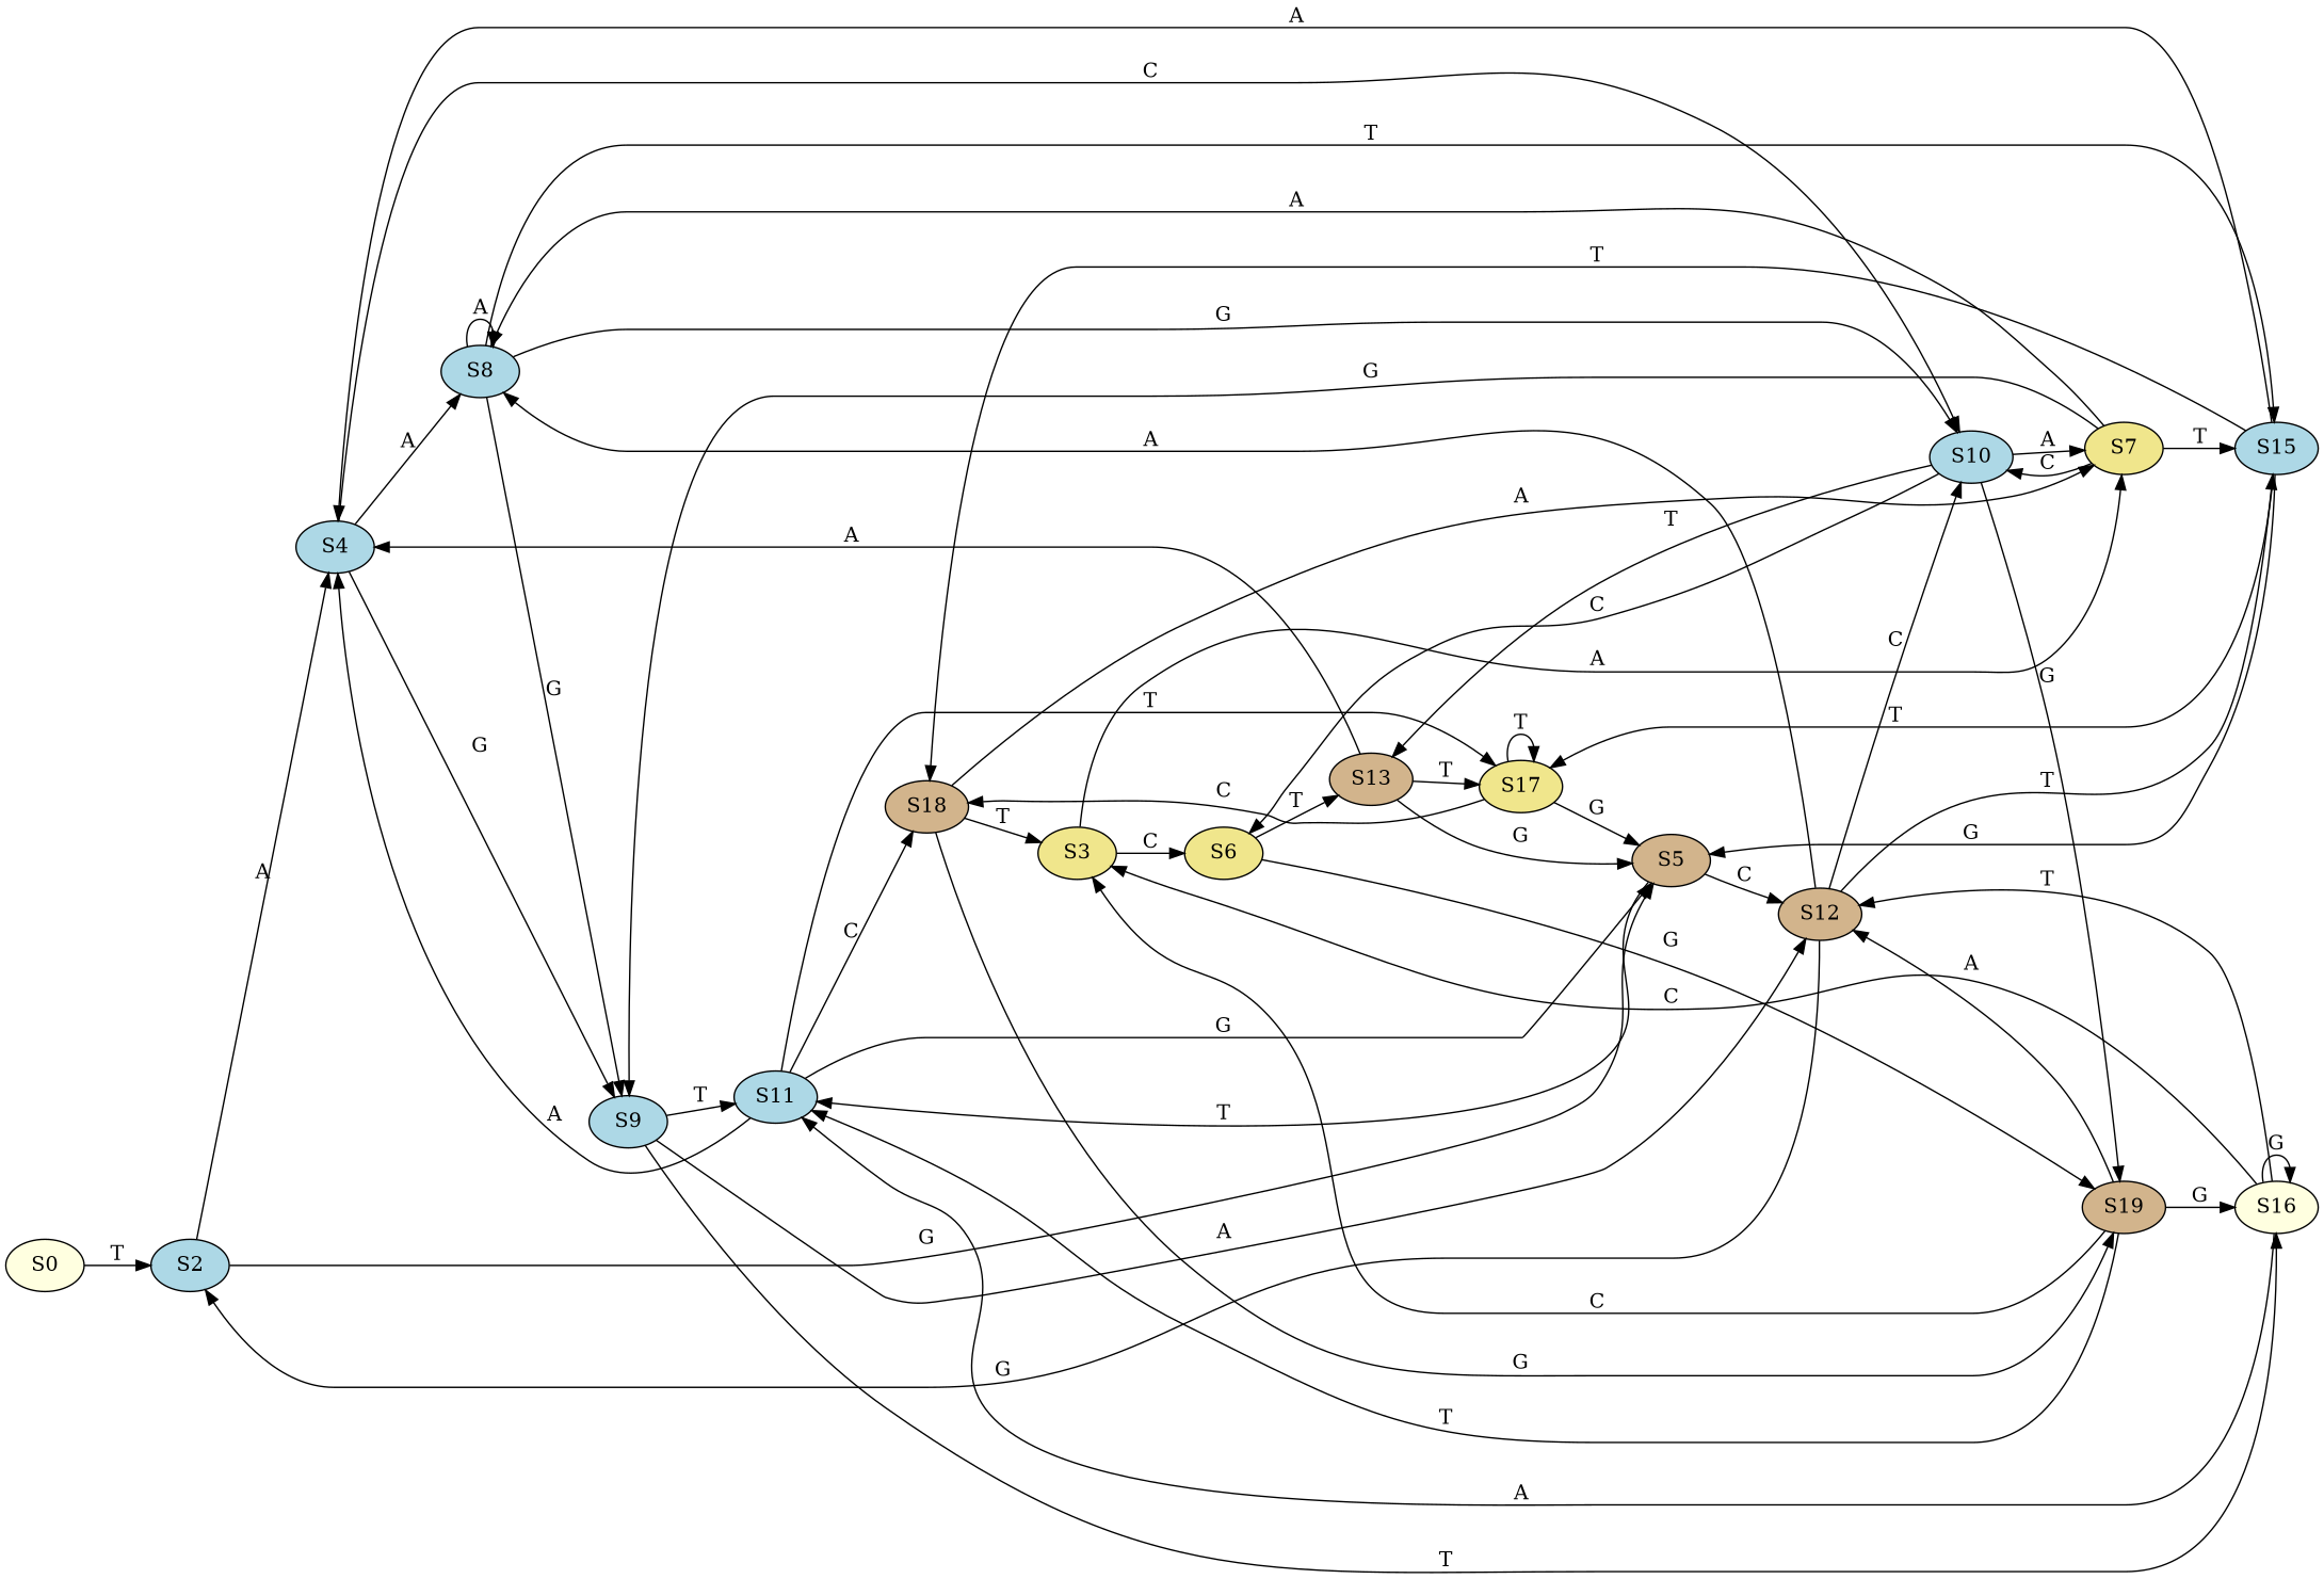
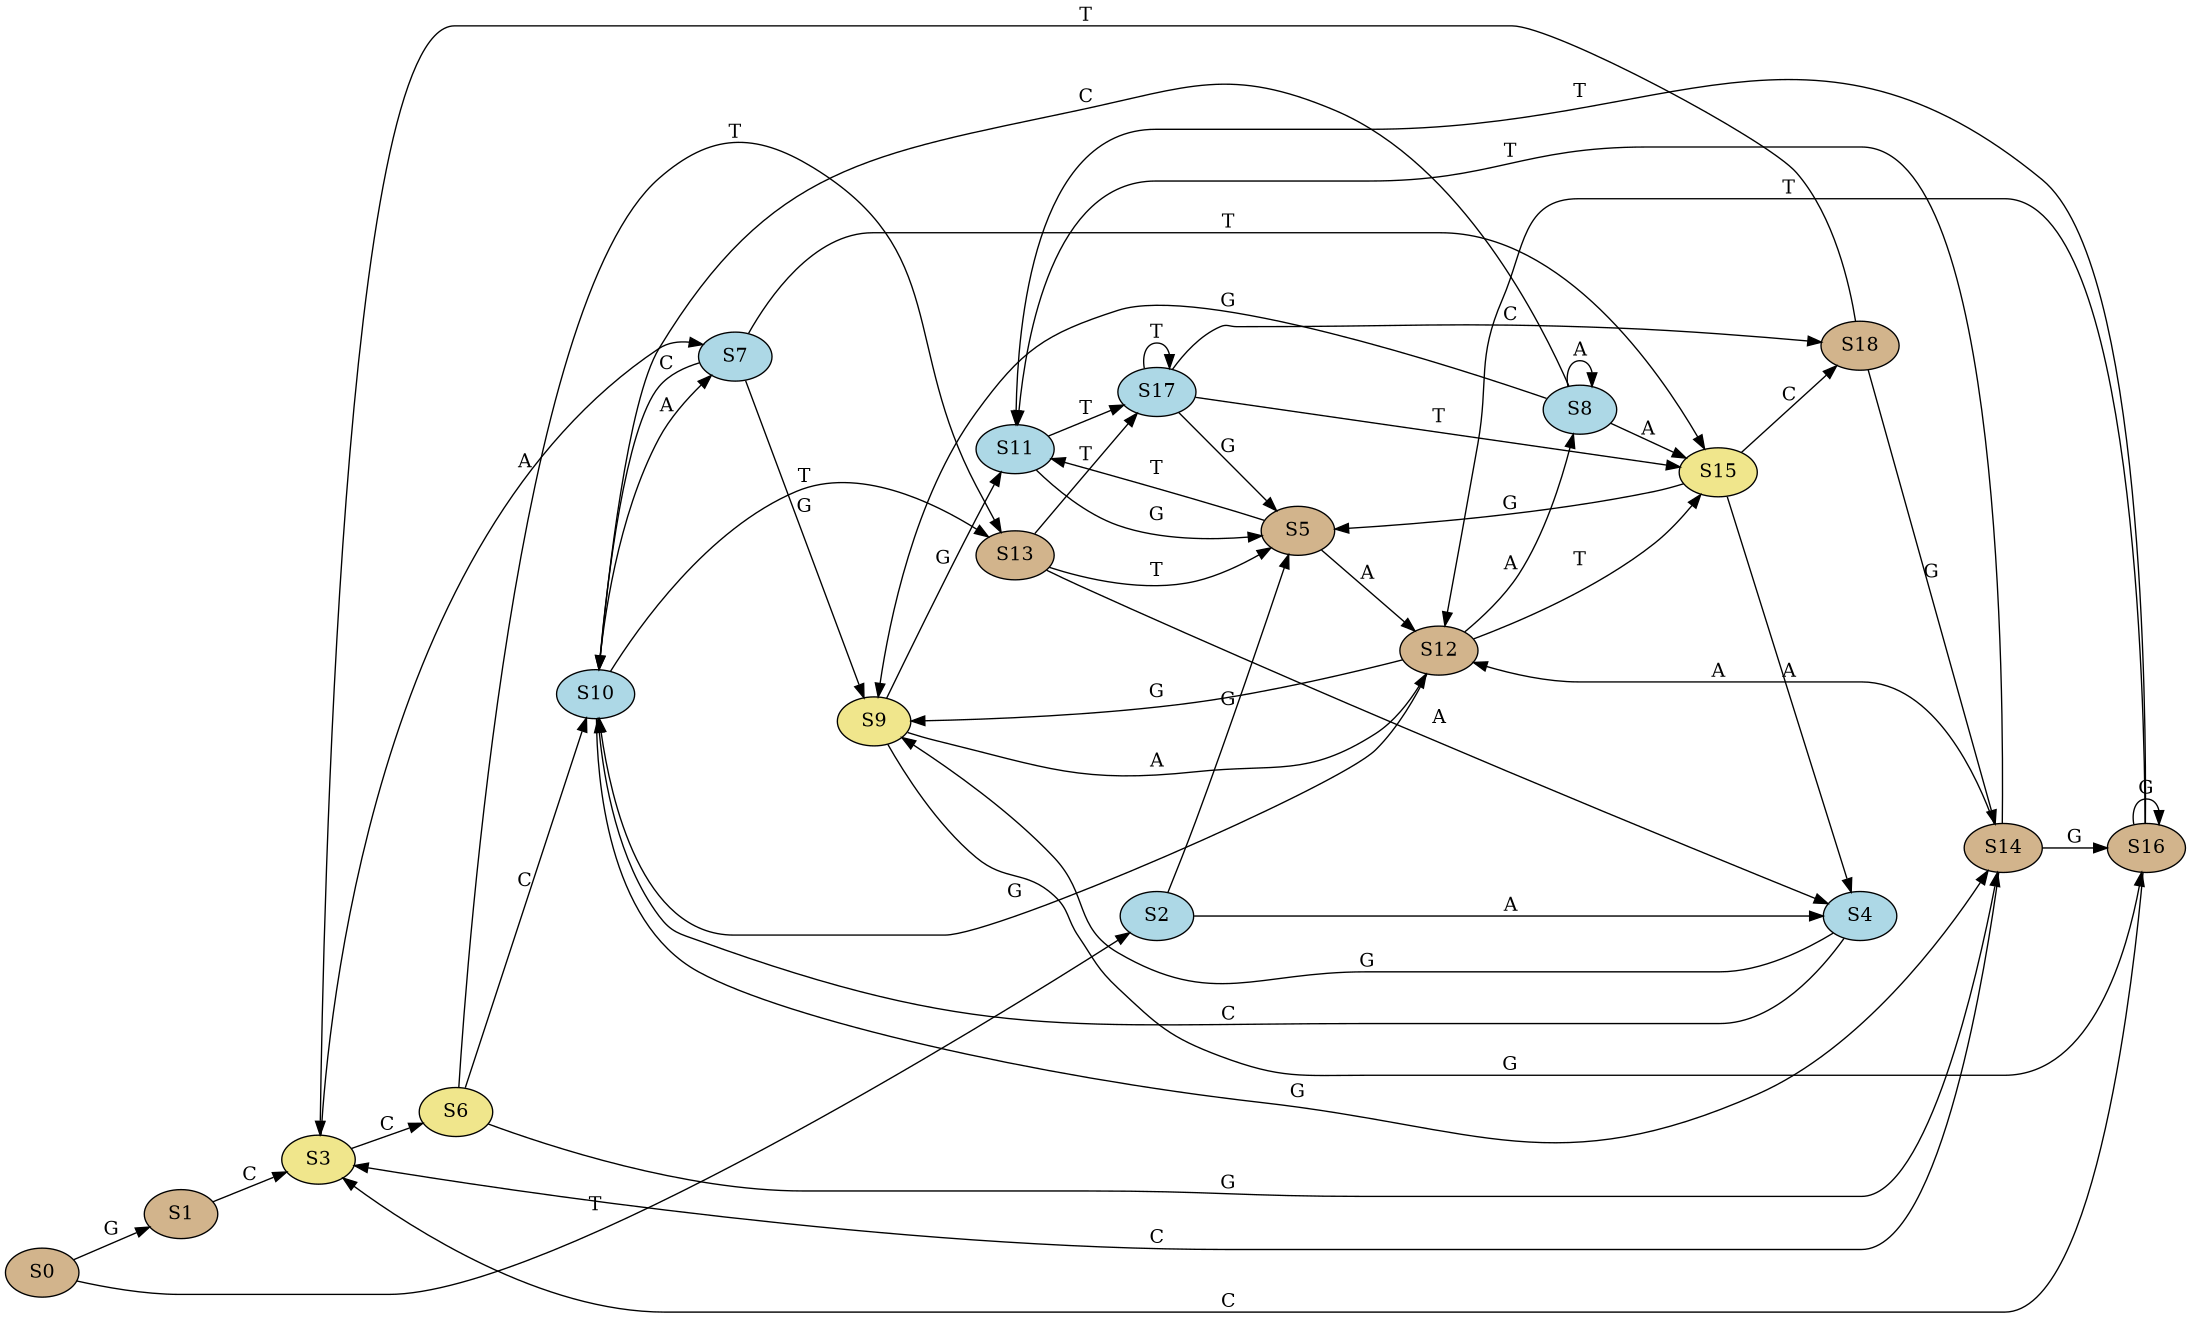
  strict digraph {
    rankdir=LR
    node [fillcolor=lightblue style=filled]
-   S0 [fillcolor=lightyellow]
+   S0 [fillcolor=tan]
+   S1 [fillcolor=tan]
    S2
    S3 [fillcolor=khaki]
    S4
    S5 [fillcolor=tan]
    S6 [fillcolor=khaki]
-   S7 [fillcolor=khaki]
+   S7
    S8
-   S9
+   S9 [fillcolor=khaki]
    S10
    S11
    S12 [fillcolor=tan]
    S13 [fillcolor=tan]
-   S14 [fillcolor=tan label=S19]
-   S15
-   S16 [fillcolor=lightyellow]
-   S17 [fillcolor=khaki]
+   S14 [fillcolor=tan]
+   S15 [fillcolor=khaki]
+   S16 [fillcolor=tan]
+   S17
    S18 [fillcolor=tan]
+   S0 -> S1 [label=G]
    S0 -> S2 [label=T]
+   S1 -> S3 [label=C]
    S2 -> S4 [label=A]
    S2 -> S5 [label=G]
    S3 -> S6 [label=C]
    S3 -> S7 [label=A]
-   S4 -> S8 [label=A]
    S4 -> S9 [label=G]
    S4 -> S10 [label=C]
    S5 -> S11 [label=T]
-   S5 -> S12 [label=C]
+   S5 -> S12 [label=A]
    S6 -> S13 [label=T]
    S6 -> S14 [label=G]
-   S7 -> S8 [label=A]
    S7 -> S9 [label=G]
    S7 -> S10 [label=C]
    S7 -> S15 [label=T]
    S8 -> S8 [label=A]
    S8 -> S9 [label=G]
-   S8 -> S10 [label=G]
-   S8 -> S15 [label=T]
-   S9 -> S11 [label=T]
+   S8 -> S10 [label=C]
+   S8 -> S15 [label=A]
+   S9 -> S11 [label=G]
    S9 -> S12 [label=A]
-   S9 -> S16 [label=T]
-   S10 -> S6 [label=C]
+   S9 -> S16 [label=G]
+   S6 -> S10 [label=C]
    S10 -> S7 [label=A]
    S10 -> S13 [label=T]
    S10 -> S14 [label=G]
-   S11 -> S4 [label=A]
    S11 -> S5 [label=G]
    S11 -> S17 [label=T]
-   S11 -> S18 [label=C]
    S12 -> S8 [label=A]
-   S12 -> S2 [label=G]
-   S12 -> S10 [label=C]
+   S12 -> S9 [label=G]
+   S12 -> S10 [label=G]
    S12 -> S15 [label=T]
    S13 -> S4 [label=A]
-   S13 -> S5 [label=G]
+   S13 -> S5 [label=T]
    S13 -> S17 [label=T]
    S14 -> S3 [label=C]
    S14 -> S11 [label=T]
    S14 -> S12 [label=A]
    S14 -> S16 [label=G]
    S15 -> S4 [label=A]
    S15 -> S5 [label=G]
-   S15 -> S17 [label=T]
-   S15 -> S18 [label=T]
+   S17 -> S15 [label=T]
+   S15 -> S18 [label=C]
    S16 -> S3 [label=C]
-   S16 -> S11 [label=A]
+   S16 -> S11 [label=T]
    S16 -> S12 [label=T]
    S16 -> S16 [label=G]
    S17 -> S5 [label=G]
    S17 -> S17 [label=T]
    S17 -> S18 [label=C]
    S18 -> S3 [label=T]
-   S18 -> S7 [label=A]
    S18 -> S14 [label=G]
  }
